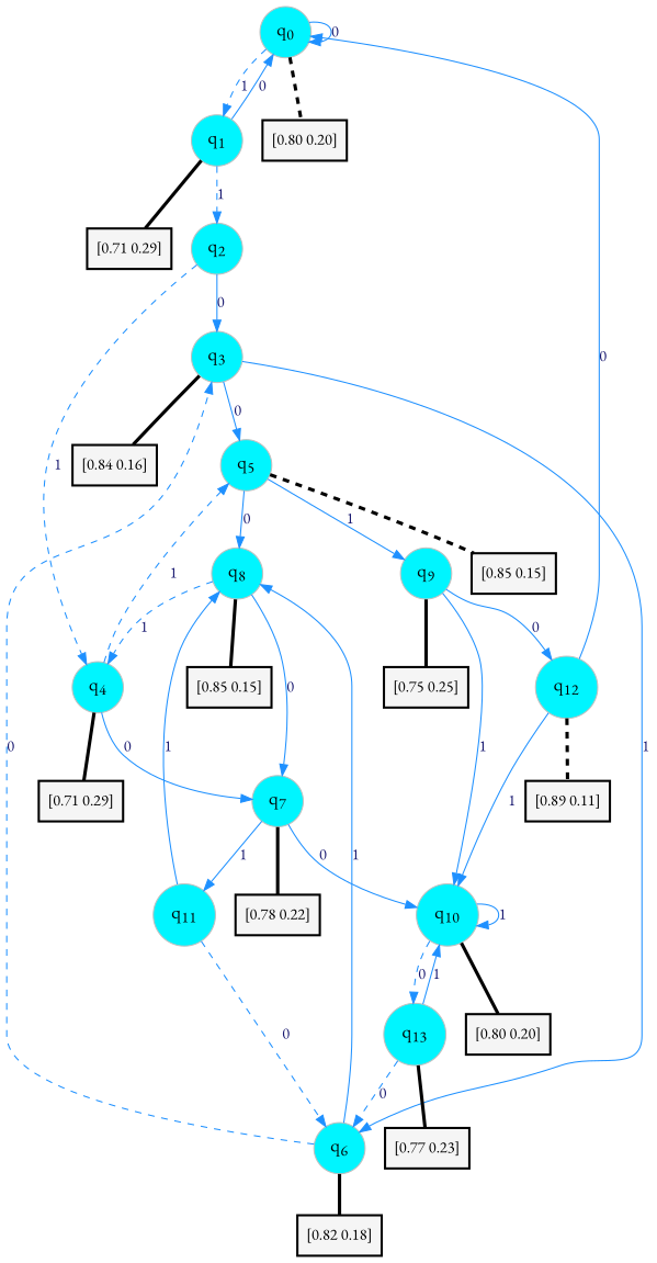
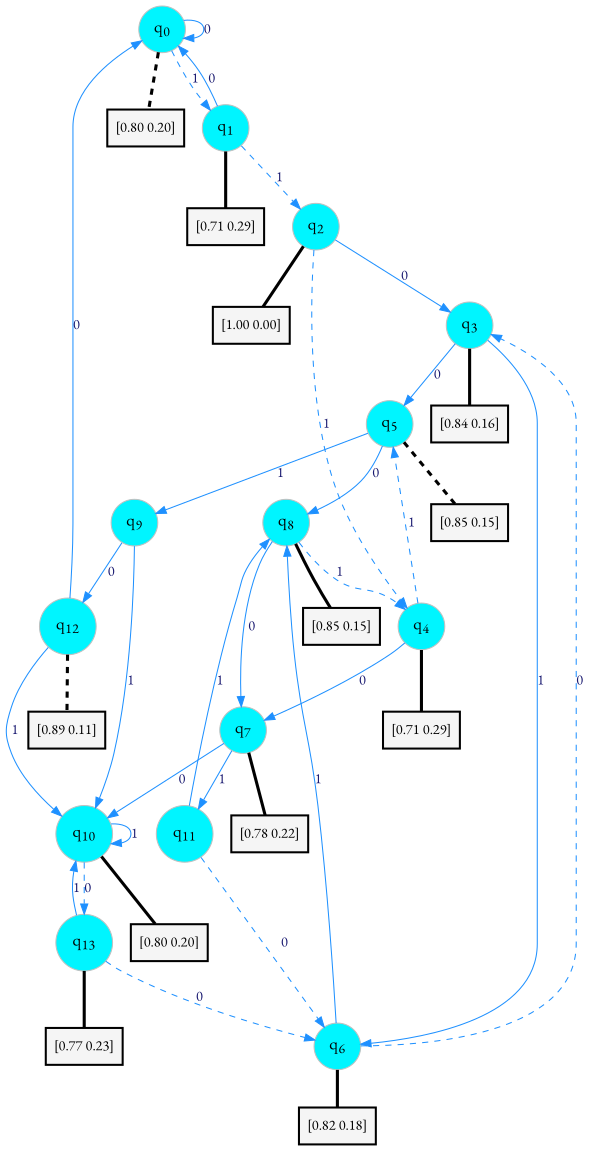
  digraph {
    fontname="EB Garamond"
    rankdir=TD
    node [color=gray fillcolor=turquoise1 fontcolor=black fontname="EB Garamond" fontsize=16 fontweight=bold shape=circle style=filled]
    edge [arrowsize=1 color=dodgerblue1 fontcolor=midnightblue fontname="EB Garamond" fontweight=bold penwidth=1 style=bold weight=20]
    n1 [label=<q<SUB>0</SUB>>]
    n2 [label=<q<SUB>1</SUB>>]
    n3 [color=black fillcolor=whitesmoke fontsize=14 label="[0.80 0.20]" penwidth=2 shape=box]
    n4 [label=<q<SUB>2</SUB>>]
    n5 [color=black fillcolor=whitesmoke fontsize=14 label="[0.71 0.29]" penwidth=2 shape=box]
    n6 [label=<q<SUB>3</SUB>>]
    n7 [label=<q<SUB>4</SUB>>]
+   n8 [color=black fillcolor=whitesmoke fontsize=14 label="[1.00 0.00]" penwidth=2 shape=box]
    n9 [label=<q<SUB>5</SUB>>]
    n10 [label=<q<SUB>6</SUB>>]
    n11 [color=black fillcolor=whitesmoke fontsize=14 label="[0.84 0.16]" penwidth=2 shape=box]
    n12 [label=<q<SUB>7</SUB>>]
    n13 [color=black fillcolor=whitesmoke fontsize=14 label="[0.71 0.29]" penwidth=2 shape=box]
    n14 [label=<q<SUB>8</SUB>>]
    n15 [label=<q<SUB>9</SUB>>]
    n16 [color=black fillcolor=whitesmoke fontsize=14 label="[0.85 0.15]" penwidth=2 shape=box]
    n17 [color=black fillcolor=whitesmoke fontsize=14 label="[0.82 0.18]" penwidth=2 shape=box]
    n18 [label=<q<SUB>10</SUB>>]
    n19 [label=<q<SUB>11</SUB>>]
    n20 [color=black fillcolor=whitesmoke fontsize=14 label="[0.78 0.22]" penwidth=2 shape=box]
    n21 [color=black fillcolor=whitesmoke fontsize=14 label="[0.85 0.15]" penwidth=2 shape=box]
    n22 [label=<q<SUB>12</SUB>>]
-   n23 [color=black fillcolor=whitesmoke fontsize=14 label="[0.75 0.25]" penwidth=2 shape=box]
    n24 [label=<q<SUB>13</SUB>>]
    n25 [color=black fillcolor=whitesmoke fontsize=14 label="[0.80 0.20]" penwidth=2 shape=box]
    n26 [color=black fillcolor=whitesmoke fontsize=14 label="[0.89 0.11]" penwidth=2 shape=box]
    n27 [color=black fillcolor=whitesmoke fontsize=14 label="[0.77 0.23]" penwidth=2 shape=box]
    n1 -> n1 [label=0 style=solid]
    n1 -> n2 [label=1 style=dashed]
    n1 -> n3 [arrowhead=none color=black penwidth=3 style=dashed]
    n2 -> n1 [label=0 style=solid]
    n2 -> n4 [label=1 style=dashed]
    n2 -> n5 [arrowhead=none color=black penwidth=3 style=solid]
    n4 -> n6 [label=0 style=solid]
    n4 -> n7 [label=1 style=dashed]
+   n4 -> n8 [arrowhead=none color=black penwidth=3]
    n6 -> n9 [label=0 style=solid]
    n6 -> n10 [label=1]
    n6 -> n11 [arrowhead=none color=black penwidth=3]
    n7 -> n9 [label=1 style=dashed]
    n7 -> n12 [label=0 style=solid]
    n7 -> n13 [arrowhead=none color=black penwidth=3]
    n9 -> n14 [label=0]
    n9 -> n15 [label=1]
    n9 -> n16 [arrowhead=none color=black penwidth=3 style=dashed]
    n10 -> n6 [label=0 style=dashed]
    n10 -> n14 [label=1]
    n10 -> n17 [arrowhead=none color=black penwidth=3 style=solid]
    n12 -> n18 [label=0 style=solid]
    n12 -> n19 [label=1]
    n12 -> n20 [arrowhead=none color=black penwidth=3 style=solid]
    n14 -> n7 [label=1 style=dashed]
    n14 -> n12 [label=0]
    n14 -> n21 [arrowhead=none color=black penwidth=3]
    n15 -> n18 [label=1]
    n15 -> n22 [label=0]
-   n15 -> n23 [arrowhead=none color=black penwidth=3]
    n18 -> n18 [label=1]
    n18 -> n24 [label=0 style=dashed]
    n18 -> n25 [arrowhead=none color=black penwidth=3]
    n19 -> n10 [label=0 style=dashed]
    n19 -> n14 [label=1 style=solid]
    n22 -> n1 [label=0 style=solid]
    n22 -> n18 [label=1]
    n22 -> n26 [arrowhead=none color=black penwidth=3 style=dashed]
    n24 -> n10 [label=0 style=dashed]
    n24 -> n18 [label=1 style=solid]
    n24 -> n27 [arrowhead=none color=black penwidth=3]
  }
